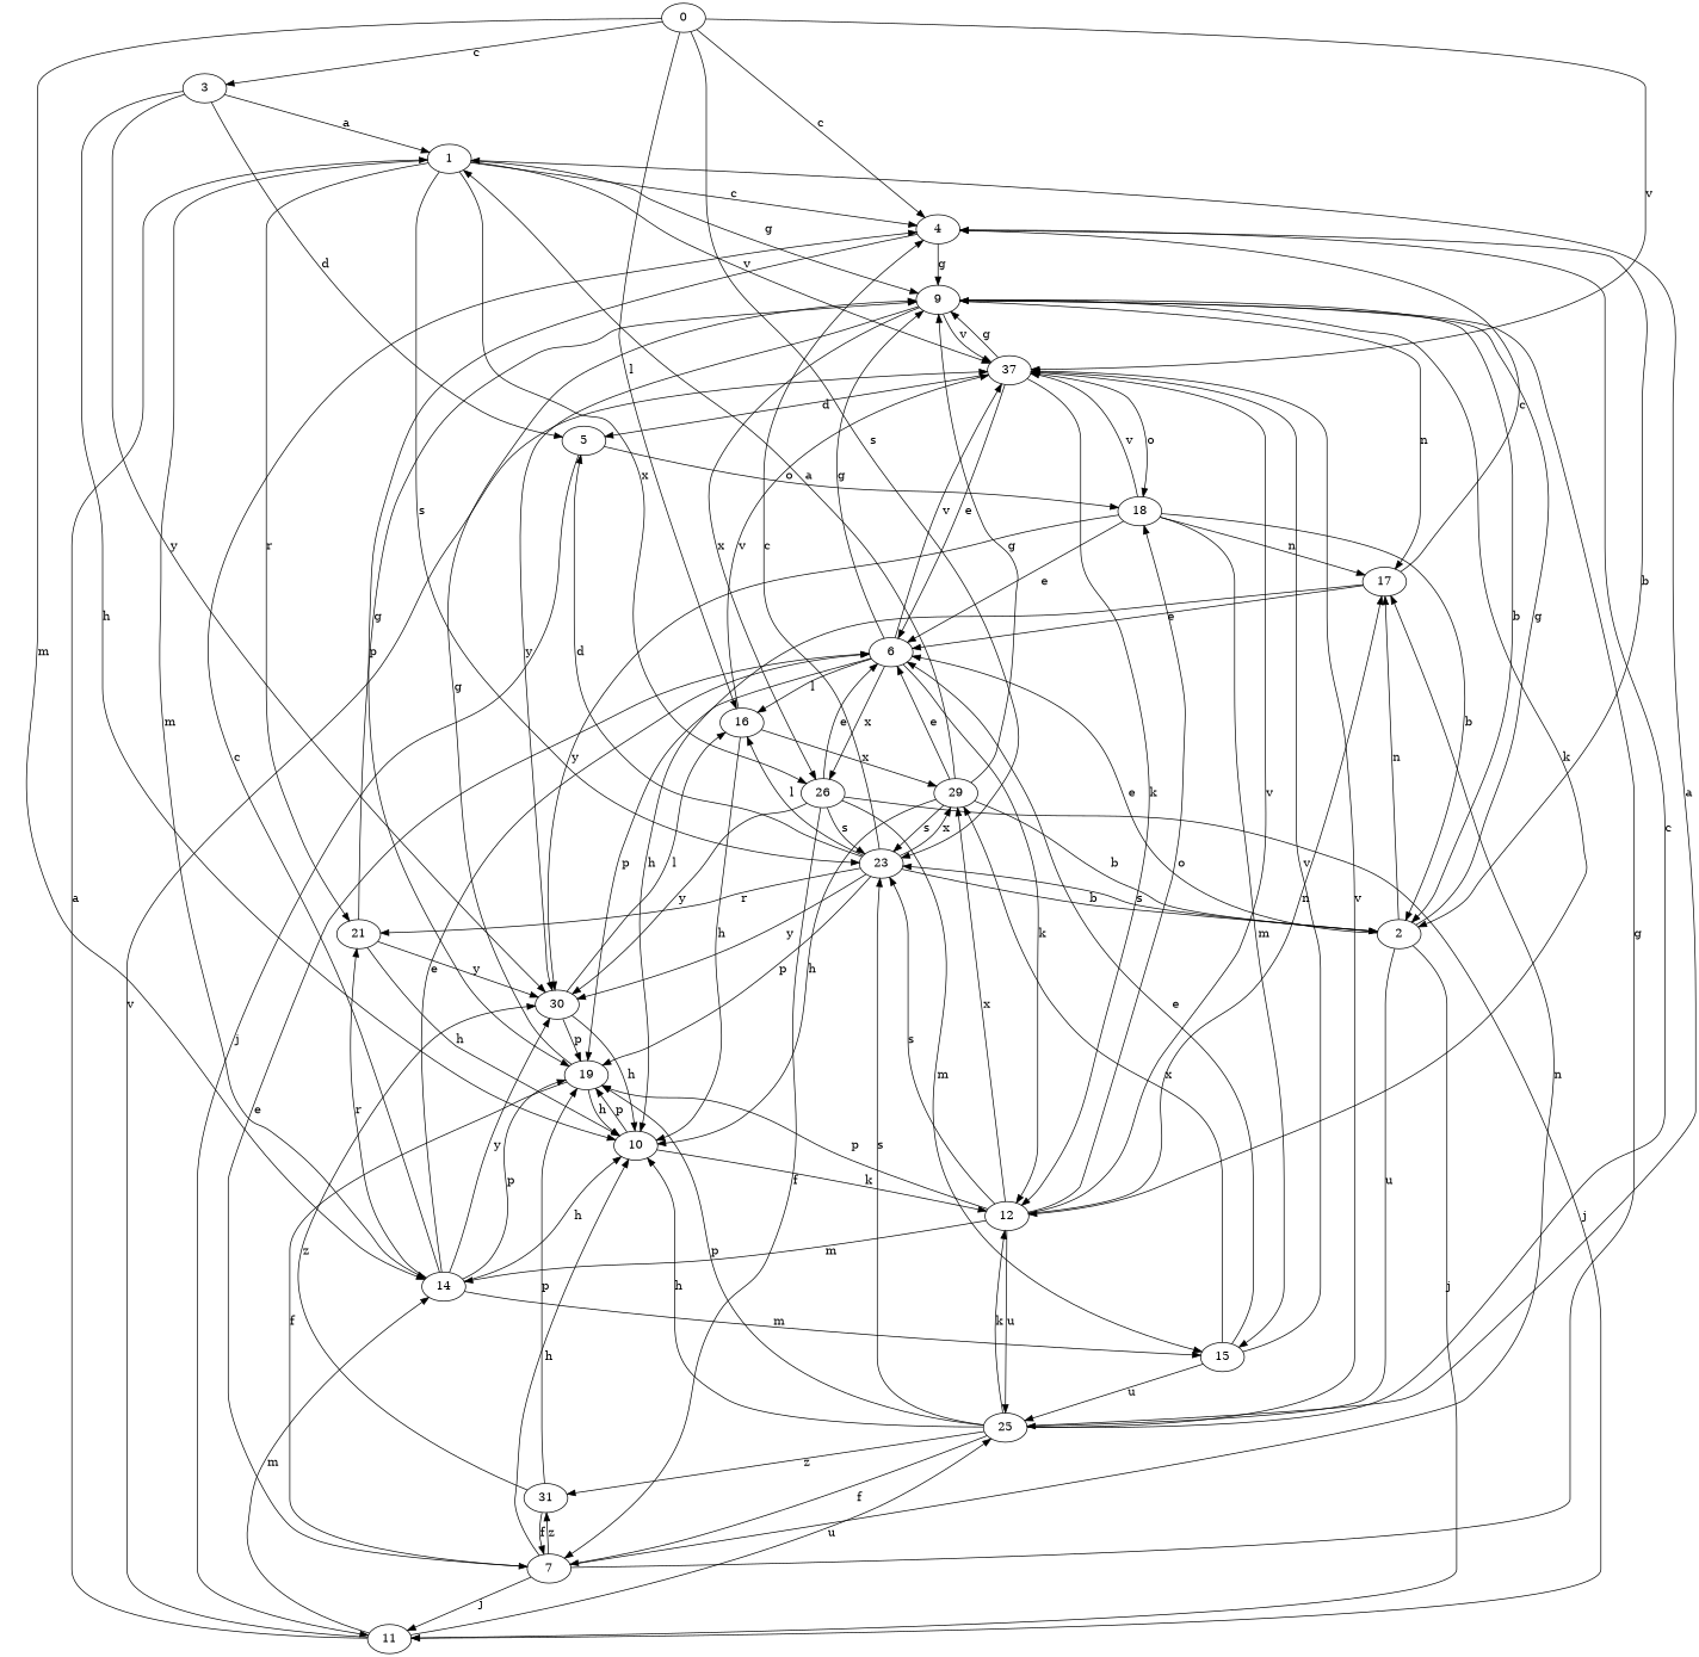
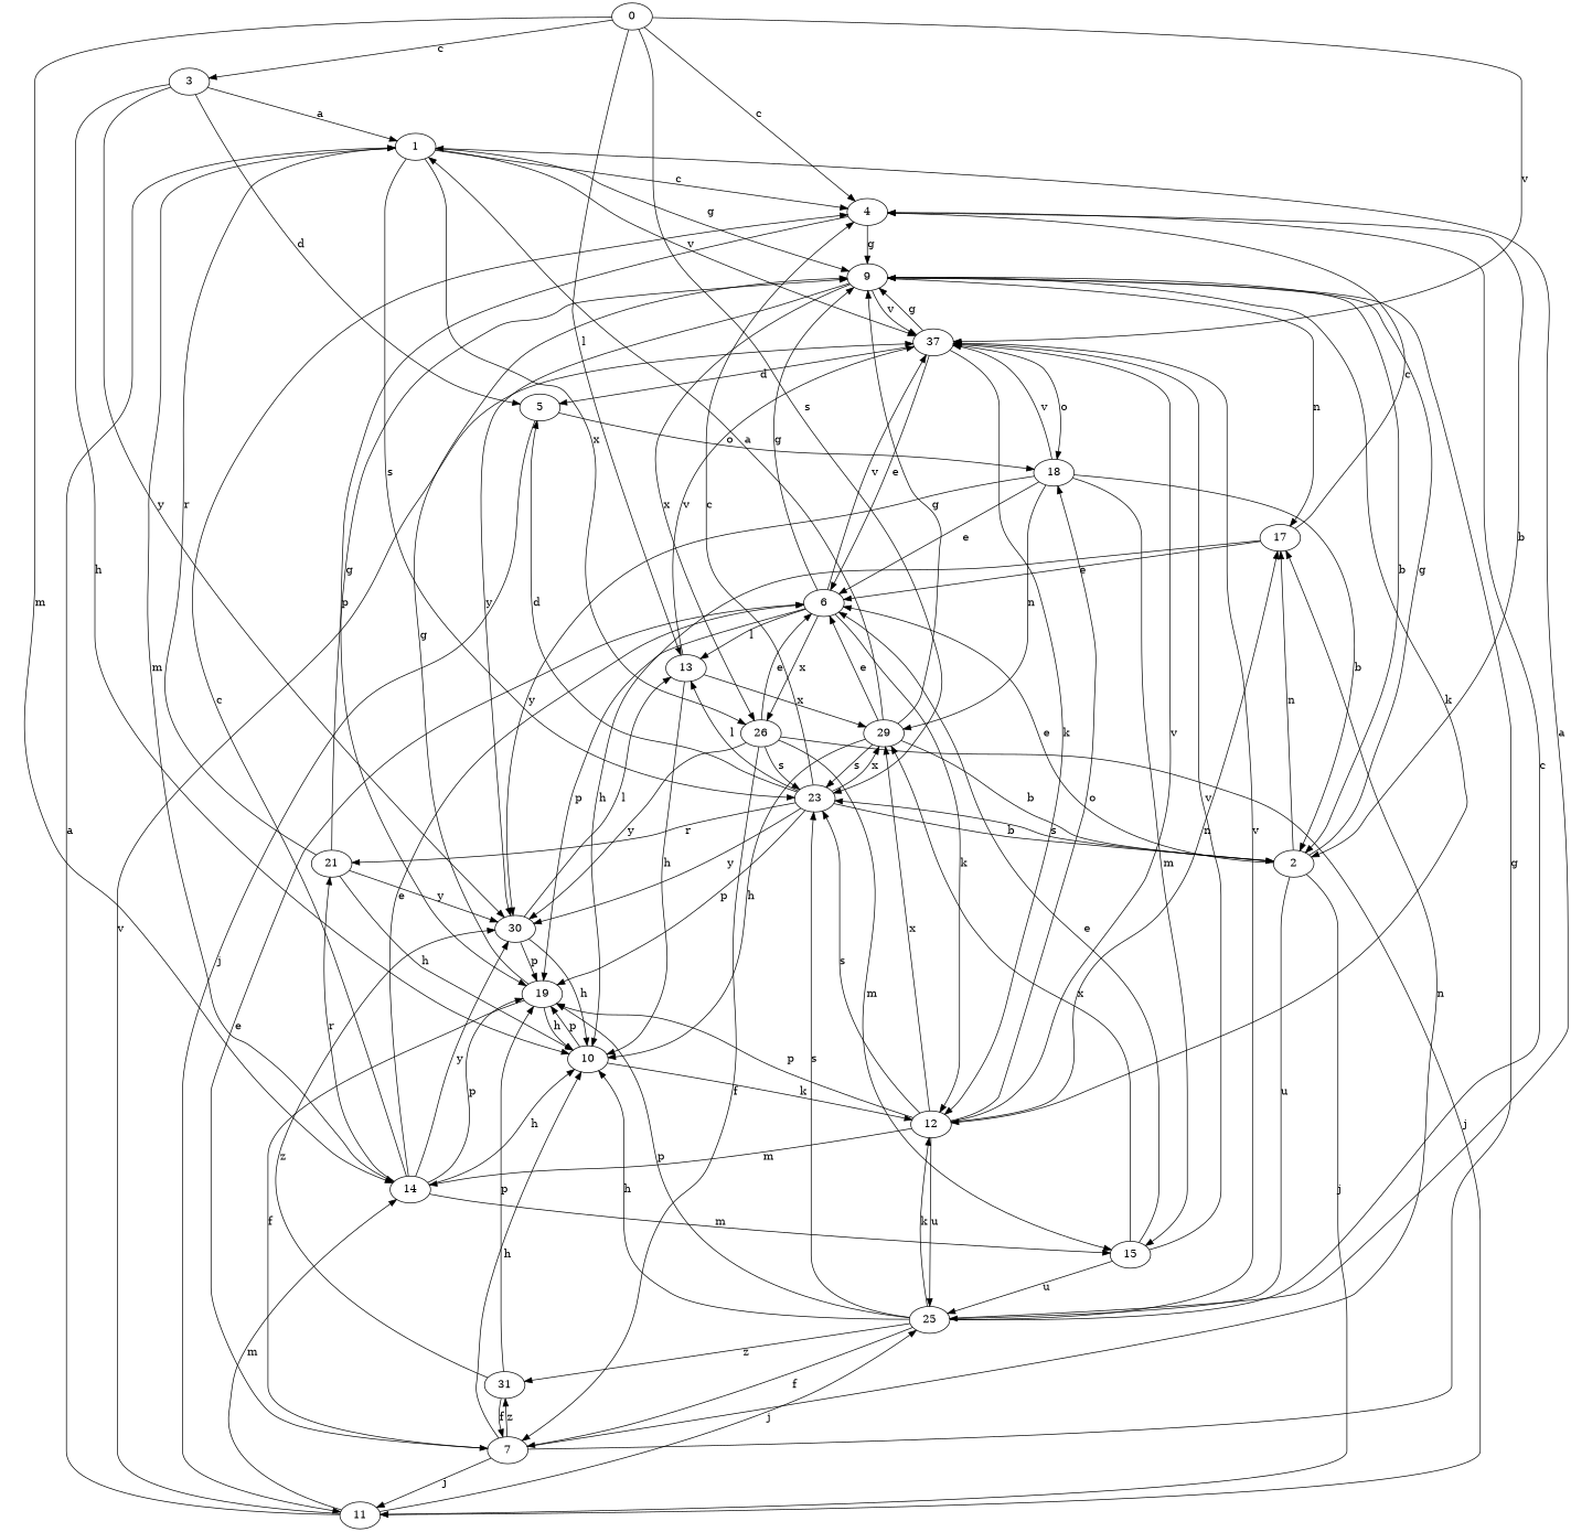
  strict digraph {
    fontname="DejaVu Serif"
    node [fontname="DejaVu Serif"]
    edge [fontname="DejaVu Serif"]
    0
    3
    4
-   13 [label=16]
+   13
    14
    23
    n7 [label=37]
    1
    5
    10
    30
    9
    2
    19
    29
    21
    6
    15
    18
    12
    n21 [label=26]
    17
    11
    7
    25
    31
    0 -> 3 [label=c]
    0 -> 4 [label=c]
    0 -> 13 [label=l]
    0 -> 14 [label=m]
    0 -> 23 [label=s]
    0 -> n7 [label=v]
    3 -> 1 [label=a]
    3 -> 5 [label=d]
    3 -> 10 [label=h]
    3 -> 30 [label=y]
    4 -> 9 [label=g]
    4 -> 2 [label=b]
    4 -> 19 [label=p]
    13 -> n7 [label=v]
    13 -> 10 [label=h]
    13 -> 29 [label=x]
    14 -> 4 [label=c]
    14 -> 10 [label=h]
    14 -> 30 [label=y]
    14 -> 19 [label=p]
    14 -> 21 [label=r]
    14 -> 6 [label=e]
    14 -> 15 [label=m]
    23 -> 4 [label=c]
    23 -> 13 [label=l]
    23 -> 5 [label=d]
    23 -> 30 [label=y]
    23 -> 2 [label=b]
    23 -> 19 [label=p]
    23 -> 29 [label=x]
    23 -> 21 [label=r]
    n7 -> 5 [label=d]
    n7 -> 9 [label=g]
    n7 -> 6 [label=e]
    n7 -> 18 [label=o]
    n7 -> 12 [label=k]
    1 -> 4 [label=c]
    1 -> 14 [label=m]
    1 -> 23 [label=s]
    1 -> n7 [label=v]
    1 -> 9 [label=g]
-   1 -> 21 [label=r]
+   21 -> 1 [label=r]
    1 -> n21 [label=x]
    5 -> 18 [label=o]
    5 -> 11 [label=j]
    10 -> 19 [label=p]
    10 -> 12 [label=k]
    30 -> 13 [label=l]
    30 -> 10 [label=h]
    30 -> 19 [label=p]
    9 -> n7 [label=v]
    9 -> 30 [label=y]
    9 -> 2 [label=b]
    9 -> 12 [label=k]
    9 -> n21 [label=x]
    9 -> 17 [label=n]
    2 -> 23 [label=s]
    2 -> 9 [label=g]
    2 -> 6 [label=e]
    2 -> 17 [label=n]
    2 -> 11 [label=j]
    2 -> 25 [label=u]
    19 -> 10 [label=h]
    19 -> 9 [label=g]
    19 -> 7 [label=f]
    29 -> 23 [label=s]
    29 -> 1 [label=a]
    29 -> 10 [label=h]
    29 -> 9 [label=g]
    29 -> 2 [label=b]
    29 -> 6 [label=e]
    21 -> 10 [label=h]
    21 -> 30 [label=y]
    21 -> 9 [label=g]
    6 -> 13 [label=l]
    6 -> n7 [label=v]
    6 -> 9 [label=g]
    6 -> 19 [label=p]
    6 -> 12 [label=k]
    6 -> n21 [label=x]
    15 -> n7 [label=v]
    15 -> 29 [label=x]
    15 -> 6 [label=e]
    15 -> 25 [label=u]
    18 -> n7 [label=v]
    18 -> 30 [label=y]
    18 -> 2 [label=b]
    18 -> 6 [label=e]
    18 -> 15 [label=m]
-   18 -> 17 [label=n]
+   18 -> 29 [label=n]
    12 -> 14 [label=m]
    12 -> 23 [label=s]
    12 -> n7 [label=v]
    12 -> 19 [label=p]
    12 -> 29 [label=x]
    12 -> 18 [label=o]
    12 -> 17 [label=n]
    12 -> 25 [label=u]
    n21 -> 23 [label=s]
    n21 -> 30 [label=y]
    n21 -> 6 [label=e]
    n21 -> 15 [label=m]
    n21 -> 11 [label=j]
    n21 -> 7 [label=f]
    17 -> 4 [label=c]
    17 -> 10 [label=h]
    17 -> 6 [label=e]
    11 -> 14 [label=m]
    11 -> n7 [label=v]
    11 -> 1 [label=a]
-   11 -> 25 [label=u]
+   11 -> 25 [label=j]
    7 -> 10 [label=h]
    7 -> 9 [label=g]
    7 -> 6 [label=e]
    7 -> 17 [label=n]
    7 -> 11 [label=j]
    7 -> 31 [label=z]
    25 -> 4 [label=c]
    25 -> 23 [label=s]
    25 -> n7 [label=v]
    25 -> 1 [label=a]
    25 -> 10 [label=h]
    25 -> 19 [label=p]
    25 -> 12 [label=k]
    25 -> 7 [label=f]
    25 -> 31 [label=z]
    31 -> 30 [label=z]
    31 -> 19 [label=p]
    31 -> 7 [label=f]
  }
